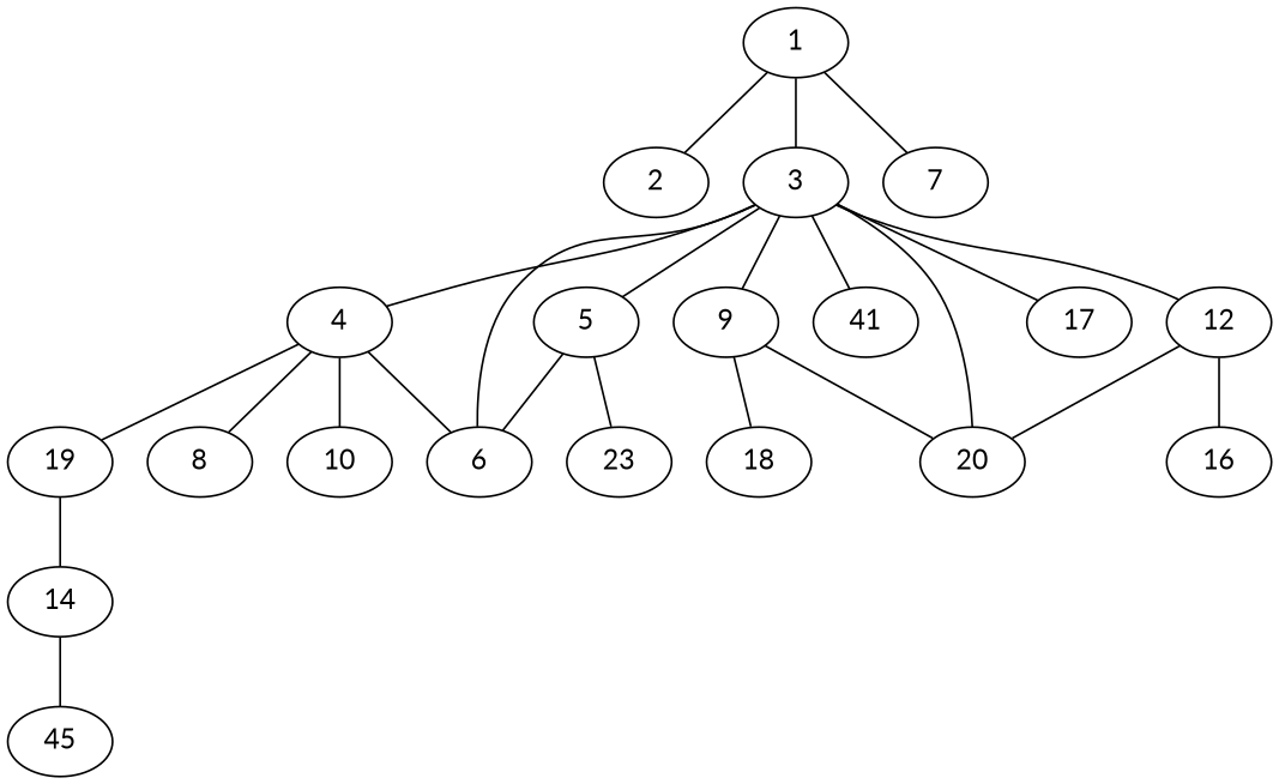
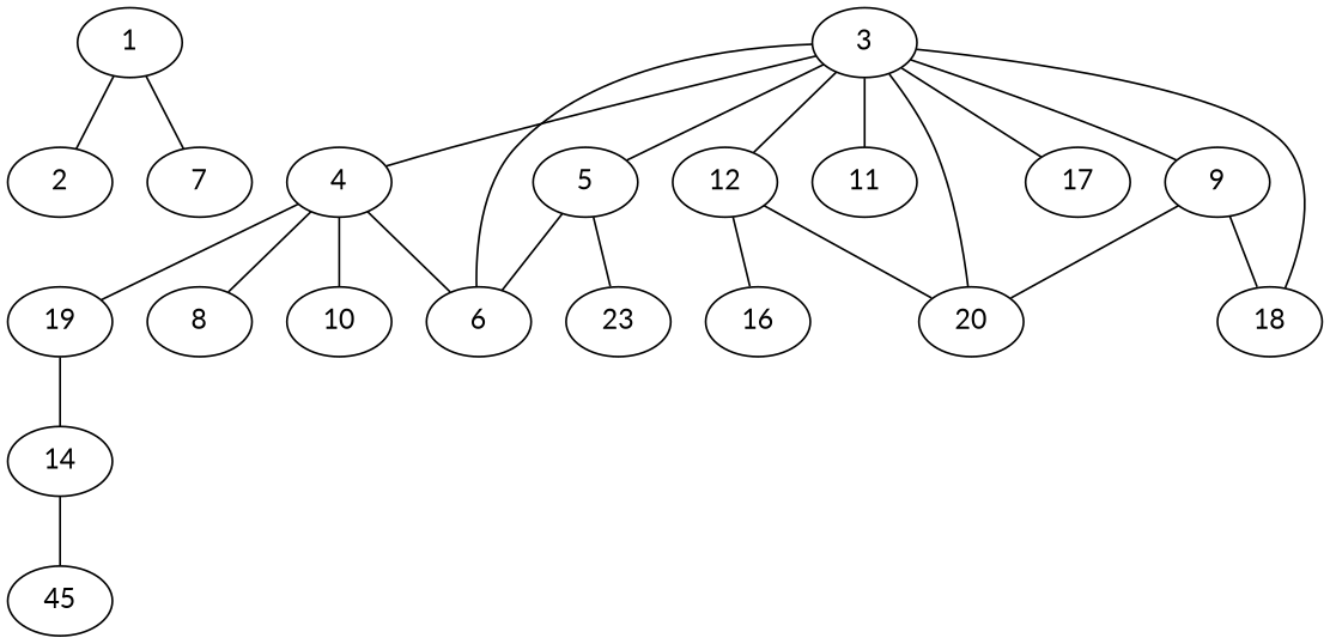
  graph {
    fontname=Lato
    node [fontname=Lato]
    edge [fontname=Lato]
    1
    2
    3
    7
    4
    5
    6
    9
-   11 [label=41]
+   11
    12
    17
    20
    n13 [label=45]
    14
    8
    10
    19
    n18 [label=23]
    18
    16
    1 -- 2
-   1 -- 3
+   18 -- 3
    1 -- 7
    3 -- 4
    3 -- 5
    3 -- 6
    3 -- 9
    3 -- 11
    3 -- 12
    3 -- 17
    3 -- 20
    4 -- 6
    4 -- 8
    4 -- 10
    4 -- 19
    5 -- 6
    5 -- n18
    9 -- 20
    9 -- 18
    12 -- 20
    12 -- 16
    14 -- n13
    19 -- 14
  }
